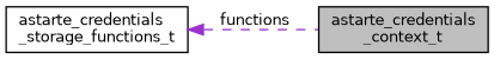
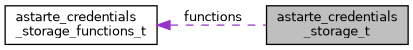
  digraph {
    rankdir=LR
    node [color=black fontname=Helvetica fontsize=10 shape=record style=filled]
-   n1 [fillcolor=grey75 fontcolor=black height=0.2 label="astarte_credentials\l_context_t" width=0.4]
+   n1 [fillcolor=grey75 fontcolor=black height=0.2 label="astarte_credentials\l_storage_t" width=0.4]
    n2 [fillcolor=white height=0.2 label="astarte_credentials\l_storage_functions_t" width=0.4]
    n2 -> n1 [color=darkorchid3 dir=back fontname=Helvetica fontsize=10 label=" functions" labelfontname=Helvetica labelfontsize=10 style=dashed]
  }
